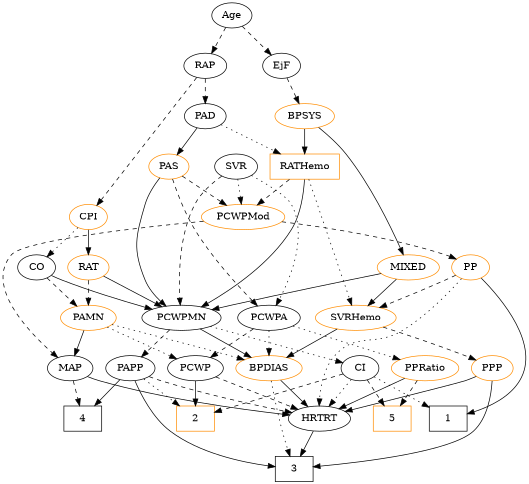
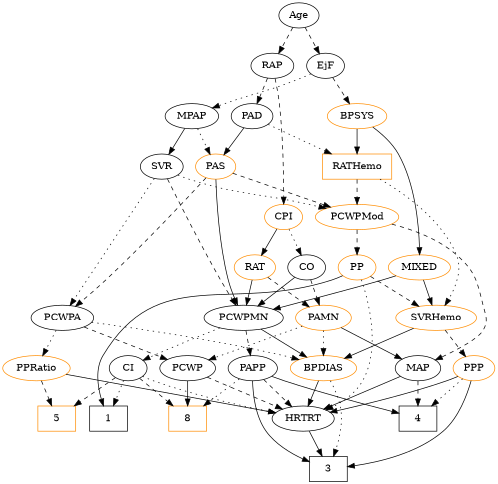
  strict digraph {
    node [color=black]
    edge [style=solid]
    1 [height=0.5 shape=box width=0.75]
-   2 [color=darkorange height=0.5 shape=box width=0.75]
+   2 [color=darkorange height=0.5 shape=box width=0.75 label=8]
    3 [height=0.5 shape=box width=0.75]
    4 [height=0.5 shape=box width=0.75]
    5 [color=darkorange height=0.5 shape=box width=0.75]
    Age [height=0.5 width=0.75]
    EjF [height=0.5 width=0.75]
    RAP [height=0.5 width=0.77632]
+   MPAP [height=0.5 width=0.97491]
    BPSYS [color=darkorange height=0.5 width=1.0471]
    PAD [height=0.5 width=0.79437]
    CPI [color=darkorange height=0.5 width=0.75]
    PAS [color=darkorange height=0.5 width=0.75]
    SVR [height=0.5 width=0.77632]
    MIXED [color=darkorange height=0.5 width=1.1193]
    RATHemo [color=darkorange height=0.5 shape=box width=1.3721]
    CO [height=0.5 width=0.75]
    RAT [color=darkorange height=0.5 width=0.75827]
    PCWPMN [height=0.5 width=1.3902]
    PCWPMod [color=darkorange height=0.5 width=1.4443]
    PCWPA [height=0.5 width=1.1555]
    SVRHemo [color=darkorange height=0.5 width=1.3902]
    PAMN [color=darkorange height=0.5 width=1.011]
    BPDIAS [color=darkorange height=0.5 width=1.1735]
    CI [height=0.5 width=0.75]
    PAPP [height=0.5 width=0.88464]
    PPP [color=darkorange height=0.5 width=0.75]
    HRTRT [height=0.5 width=1.1013]
    PP [color=darkorange height=0.5 width=0.75]
    MAP [height=0.5 width=0.84854]
    PCWP [height=0.5 width=0.97491]
    PPRatio [color=darkorange height=0.5 width=1.1013]
    Age -> EjF [style=dashed]
    Age -> RAP [style=dashed]
+   EjF -> MPAP [style=dotted]
    EjF -> BPSYS [style=dashed]
    RAP -> PAD [style=dashed]
    RAP -> CPI [style=dashed]
+   MPAP -> PAS [style=dotted]
+   MPAP -> SVR
    BPSYS -> MIXED
    BPSYS -> RATHemo
    PAD -> PAS
    PAD -> RATHemo [style=dotted]
    CPI -> CO [style=dotted]
    CPI -> RAT
    PAS -> PCWPMN
    PAS -> PCWPMod [style=dashed]
    PAS -> PCWPA [style=dashed]
    SVR -> PCWPMN [style=dashed]
    SVR -> PCWPMod [style=dotted]
    SVR -> PCWPA [style=dotted]
    MIXED -> PCWPMN
    MIXED -> SVRHemo
-   RATHemo -> PCWPMN
    RATHemo -> PCWPMod [style=dashed]
    RATHemo -> SVRHemo [style=dotted]
    CO -> PCWPMN
    CO -> PAMN [style=dashed]
    RAT -> PCWPMN
    RAT -> PAMN [style=dashed]
    PCWPMN -> BPDIAS
    PCWPMN -> CI [style=dotted]
    PCWPMN -> PAPP [style=dashed]
    PCWPMod -> PP [style=dashed]
    PCWPMod -> MAP [style=dashed]
    PCWPA -> BPDIAS [style=dotted]
    PCWPA -> PCWP [style=dashed]
    PCWPA -> PPRatio [style=dotted]
    SVRHemo -> BPDIAS
    SVRHemo -> PPP [style=dashed]
    PAMN -> BPDIAS [style=dotted]
    PAMN -> MAP
    PAMN -> PCWP [style=dotted]
    BPDIAS -> 3 [style=dotted]
    BPDIAS -> HRTRT
    CI -> 1 [style=dotted]
    CI -> 2 [style=dashed]
    CI -> 5 [style=dashed]
    CI -> HRTRT [style=dotted]
    PAPP -> 2 [style=dotted]
    PAPP -> 3
    PAPP -> 4
    PAPP -> HRTRT [style=dashed]
    PPP -> 3
+   PPP -> 4 [style=dotted]
    PPP -> HRTRT
    HRTRT -> 3
    PP -> 1
    PP -> SVRHemo [style=dashed]
    PP -> HRTRT [style=dotted]
    MAP -> 4 [style=dashed]
    MAP -> HRTRT
    PCWP -> 2
    PCWP -> HRTRT [style=dashed]
    PPRatio -> 5 [style=dashed]
    PPRatio -> HRTRT
  }
